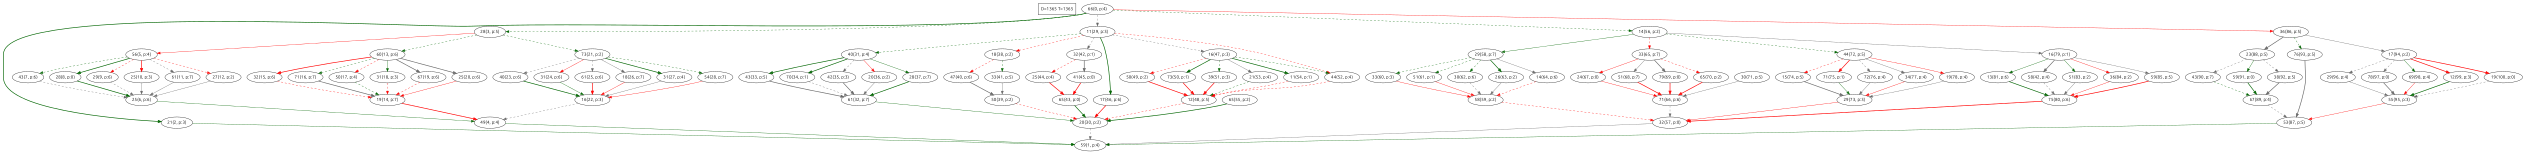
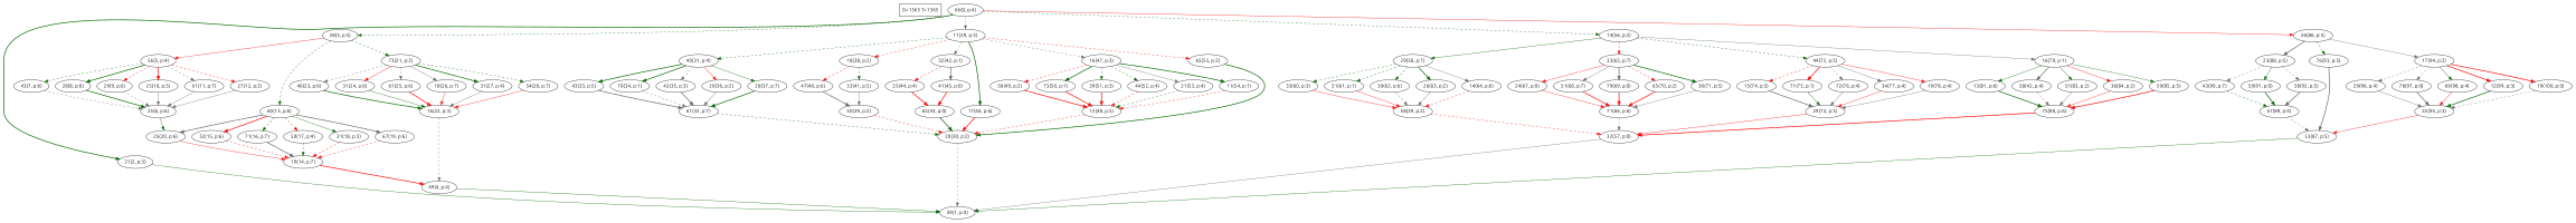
  digraph {
    fontname=Ubuntu
    node [fontname=Ubuntu]
    edge [color=gray40 fontname=Ubuntu style=dashed]
    n1 [label="D=1365 T=1365" shape=box]
    n2 [label="66(0, p:4)"]
    n3 [label="21(2, p:3)"]
    n4 [label="28(3, p:5)"]
    n5 [label="11(29, p:3)"]
    n6 [label="14(56, p:2)"]
    n7 [label="36(86, p:5)"]
    n8 [label="59(1, p:4)"]
    n9 [label="56(5, p:4)"]
    n10 [label="60(13, p:6)"]
    n11 [label="73(21, p:2)"]
    n12 [label="40(31, p:4)"]
    n13 [label="18(38, p:2)"]
    n14 [label="32(42, p:1)"]
    n15 [label="17(46, p:6)"]
    n16 [label="16(47, p:3)"]
    n17 [label="65(55, p:2)"]
    n18 [label="29(58, p:7)"]
    n19 [label="33(65, p:7)"]
    n20 [label="44(72, p:5)"]
    n21 [label="16(79, p:1)"]
    n22 [label="23(88, p:5)"]
    n23 [label="76(93, p:5)"]
    n24 [label="17(94, p:2)"]
    n25 [label="43(7, p:6)"]
    n26 [label="28(8, p:0)"]
    n27 [label="29(9, p:6)"]
    n28 [label="25(10, p:3)"]
    n29 [label="61(11, p:7)"]
    n30 [label="27(12, p:2)"]
    n31 [label="32(15, p:6)"]
    n32 [label="71(16, p:7)"]
    n33 [label="50(17, p:4)"]
    n34 [label="31(18, p:3)"]
    n35 [label="67(19, p:6)"]
    n36 [label="25(20, p:6)"]
    n37 [label="40(23, p:6)"]
    n38 [label="31(24, p:6)"]
    n39 [label="61(25, p:6)"]
    n40 [label="18(26, p:7)"]
    n41 [label="31(27, p:4)"]
    n42 [label="54(28, p:7)"]
    n43 [label="49(4, p:4)"]
    n44 [label="25(6, p:6)"]
    n45 [label="19(14, p:7)"]
    n46 [label="16(22, p:3)"]
    n47 [label="43(33, p:5)"]
    n48 [label="70(34, p:1)"]
    n49 [label="42(35, p:3)"]
    n50 [label="20(36, p:2)"]
    n51 [label="28(37, p:7)"]
    n52 [label="47(40, p:6)"]
    n53 [label="33(41, p:5)"]
    n54 [label="25(44, p:4)"]
    n55 [label="41(45, p:0)"]
    n56 [label="20(30, p:2)"]
    n57 [label="50(49, p:2)"]
    n58 [label="73(50, p:1)"]
    n59 [label="39(51, p:3)"]
    n60 [label="44(52, p:4)"]
    n61 [label="21(53, p:4)"]
    n62 [label="11(54, p:1)"]
    n63 [label="61(32, p:7)"]
    n64 [label="50(39, p:2)"]
    n65 [label="65(43, p:0)"]
    n66 [label="12(48, p:5)"]
    n67 [label="33(60, p:3)"]
    n68 [label="51(61, p:1)"]
    n69 [label="30(62, p:6)"]
    n70 [label="26(63, p:2)"]
    n71 [label="14(64, p:6)"]
    n72 [label="24(67, p:0)"]
    n73 [label="51(68, p:7)"]
    n74 [label="79(69, p:0)"]
    n75 [label="65(70, p:2)"]
    n76 [label="30(71, p:5)"]
    n77 [label="15(74, p:5)"]
    n78 [label="71(75, p:1)"]
    n79 [label="72(76, p:4)"]
    n80 [label="34(77, p:4)"]
    n81 [label="19(78, p:4)"]
    n82 [label="13(81, p:6)"]
    n83 [label="58(42, p:4)"]
    n84 [label="51(83, p:2)"]
    n85 [label="36(84, p:2)"]
    n86 [label="59(85, p:5)"]
    n87 [label="32(57, p:0)"]
    n88 [label="58(59, p:2)"]
    n89 [label="71(66, p:6)"]
    n90 [label="29(73, p:3)"]
    n91 [label="75(80, p:6)"]
    n92 [label="43(90, p:7)"]
    n93 [label="59(91, p:0)"]
    n94 [label="38(92, p:5)"]
    n95 [label="53(87, p:5)"]
    n96 [label="29(96, p:4)"]
    n97 [label="78(97, p:0)"]
    n98 [label="69(98, p:4)"]
    n99 [label="12(99, p:3)"]
    n100 [label="19(100, p:0)"]
    n101 [label="67(89, p:4)"]
    n102 [label="55(95, p:3)"]
    n2 -> n3 [color=darkgreen style=bold]
    n2 -> n4 [color=darkgreen]
    n2 -> n5
    n2 -> n6 [color=darkgreen]
    n2 -> n7 [color=red style=solid]
    n3 -> n8 [color=darkgreen style=solid]
    n4 -> n9 [color=red style=solid]
    n4 -> n10 [color=darkgreen]
    n4 -> n11 [color=darkgreen]
    n5 -> n12 [color=darkgreen]
    n5 -> n13 [color=red]
    n5 -> n14
    n5 -> n15 [color=darkgreen style=bold]
    n5 -> n16
-   n5 -> n60 [color=red]
+   n5 -> n17 [color=red]
    n6 -> n18 [color=darkgreen style=solid]
    n6 -> n19 [color=red]
    n6 -> n20 [color=darkgreen]
    n6 -> n21 [style=solid]
    n7 -> n22 [style=bold]
    n7 -> n23 [color=darkgreen]
    n7 -> n24 [style=solid]
    n9 -> n25 [color=darkgreen]
    n9 -> n26 [color=darkgreen style=bold]
    n9 -> n27 [color=red]
    n9 -> n28 [color=red style=bold]
    n9 -> n29
    n9 -> n30 [color=red]
    n10 -> n31 [color=red style=bold]
    n10 -> n32 [color=darkgreen]
    n10 -> n33 [color=red]
    n10 -> n34 [color=darkgreen style=solid]
    n10 -> n35 [style=bold]
    n10 -> n36 [style=bold]
    n11 -> n37
    n11 -> n38 [color=red style=solid]
    n11 -> n39
    n11 -> n40 [style=solid]
    n11 -> n41 [color=darkgreen style=bold]
    n11 -> n42 [color=darkgreen]
    n12 -> n47 [color=darkgreen style=bold]
    n12 -> n48 [color=darkgreen style=bold]
    n12 -> n49
    n12 -> n50 [color=red style=solid]
    n12 -> n51 [color=darkgreen style=solid]
    n13 -> n52 [color=red]
    n13 -> n53 [color=darkgreen]
    n14 -> n54 [color=red]
    n14 -> n55 [style=bold]
    n15 -> n56 [color=red style=bold]
    n16 -> n57 [color=red]
    n16 -> n58 [color=darkgreen style=bold]
    n16 -> n59 [color=darkgreen]
    n16 -> n60 [color=darkgreen]
    n16 -> n61 [style=solid]
    n16 -> n62 [color=darkgreen style=bold]
    n17 -> n56 [color=darkgreen style=bold]
    n18 -> n67 [color=darkgreen]
    n18 -> n68 [color=darkgreen]
    n18 -> n69 [color=darkgreen]
    n18 -> n70 [color=darkgreen style=bold]
    n18 -> n71 [style=solid]
    n19 -> n72 [color=red style=solid]
    n19 -> n73 [style=solid]
    n19 -> n74 [style=bold]
    n19 -> n75 [color=red]
+   n19 -> n76 [color=darkgreen style=bold]
    n20 -> n77 [color=red]
    n20 -> n78 [color=red style=bold]
    n20 -> n79
    n20 -> n80 [style=solid]
    n20 -> n81 [color=red style=solid]
    n21 -> n82 [color=darkgreen style=solid]
    n21 -> n83 [style=bold]
    n21 -> n84 [color=darkgreen style=solid]
    n21 -> n85 [color=red style=solid]
-   n21 -> n86 [style=solid]
+   n21 -> n86 [color=darkgreen style=solid]
    n22 -> n92
    n22 -> n93 [color=darkgreen style=solid]
    n22 -> n94
    n23 -> n95 [style=bold]
    n24 -> n96
    n24 -> n97
    n24 -> n98 [color=darkgreen style=solid]
    n24 -> n99 [color=red style=bold]
    n24 -> n100 [color=red style=bold]
    n25 -> n44
    n26 -> n44 [color=darkgreen style=bold]
    n27 -> n44
    n28 -> n44 [style=solid]
    n29 -> n44 [style=solid]
    n30 -> n44 [style=solid]
    n31 -> n45 [color=red]
    n32 -> n45 [style=bold]
    n33 -> n45 [color=darkgreen]
    n34 -> n45 [color=red]
    n35 -> n45 [color=red]
    n36 -> n45 [color=red style=solid]
    n37 -> n46 [color=darkgreen style=bold]
    n38 -> n46 [color=darkgreen style=solid]
    n39 -> n46 [color=red style=bold]
    n40 -> n46 [color=red style=solid]
    n41 -> n46 [style=solid]
    n42 -> n46 [color=red style=solid]
    n43 -> n8 [color=darkgreen style=solid]
-   n44 -> n43 [color=darkgreen style=solid]
+   n44 -> n36 [color=darkgreen style=solid]
    n45 -> n43 [color=red style=bold]
    n46 -> n43
    n47 -> n63 [style=bold]
    n48 -> n63
    n49 -> n63 [style=bold]
    n50 -> n63 [style=solid]
    n51 -> n63 [color=darkgreen style=bold]
    n52 -> n64 [style=bold]
    n53 -> n64 [style=solid]
    n54 -> n65 [color=red style=bold]
    n55 -> n65 [color=red style=bold]
    n56 -> n8
    n57 -> n66 [color=red style=bold]
    n58 -> n66 [color=red style=bold]
    n59 -> n66 [color=red style=bold]
    n60 -> n66 [color=red]
    n61 -> n66 [color=darkgreen]
    n62 -> n66 [color=red]
-   n63 -> n56 [color=darkgreen style=solid]
+   n63 -> n56 [color=darkgreen]
    n64 -> n56 [color=red]
    n65 -> n56 [color=darkgreen style=bold]
    n66 -> n56 [color=red]
    n67 -> n88 [color=red style=solid]
    n68 -> n88 [color=red style=solid]
    n69 -> n88
    n70 -> n88 [style=solid]
    n71 -> n88 [color=red]
    n72 -> n89 [color=red style=solid]
    n73 -> n89 [color=red style=bold]
    n74 -> n89 [color=red style=bold]
    n75 -> n89 [color=red style=bold]
    n76 -> n89 [style=solid]
    n77 -> n90 [style=bold]
    n78 -> n90 [color=darkgreen style=solid]
    n79 -> n90 [style=solid]
    n80 -> n90 [color=red style=solid]
    n81 -> n90 [style=solid]
    n82 -> n91 [color=darkgreen style=bold]
    n83 -> n91
    n84 -> n91 [style=solid]
    n85 -> n91 [color=red style=solid]
    n86 -> n91 [color=red style=bold]
    n87 -> n8 [style=solid]
    n88 -> n87 [color=red]
    n89 -> n87
    n90 -> n87 [color=red style=solid]
    n91 -> n87 [color=red style=bold]
    n92 -> n101 [color=darkgreen]
    n93 -> n101 [color=darkgreen style=bold]
    n94 -> n101 [style=bold]
    n95 -> n8 [color=darkgreen style=solid]
    n96 -> n102 [style=solid]
    n97 -> n102 [style=bold]
    n98 -> n102 [color=red style=solid]
    n99 -> n102 [color=darkgreen style=bold]
    n100 -> n102
    n101 -> n95
    n102 -> n95 [color=red style=solid]
  }
